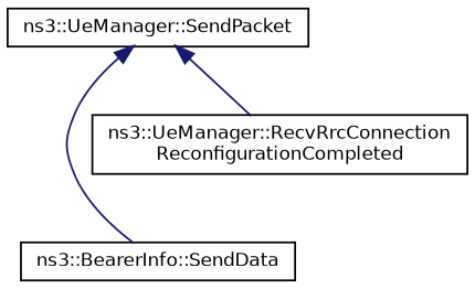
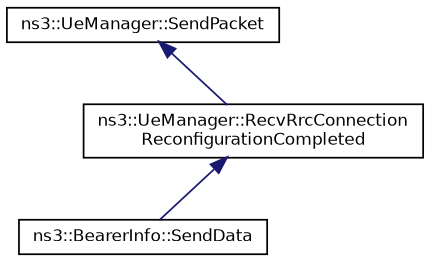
  digraph {
    rankdir=TB
    node [color=black fillcolor=white fontname=Helvetica fontsize=10 shape=record style=filled]
    edge [color=midnightblue dir=back fontname=Helvetica fontsize=10 labelfontname=Helvetica labelfontsize=10 style=solid]
    n1 [height=0.2 label="ns3::BearerInfo::SendData" width=0.4]
    n2 [height=0.2 label="ns3::UeManager::SendPacket" width=0.4]
    n3 [height=0.2 label="ns3::UeManager::RecvRrcConnection\lReconfigurationCompleted" width=0.4]
-   n2 -> n1
+   n3 -> n1
    n2 -> n3
  }
